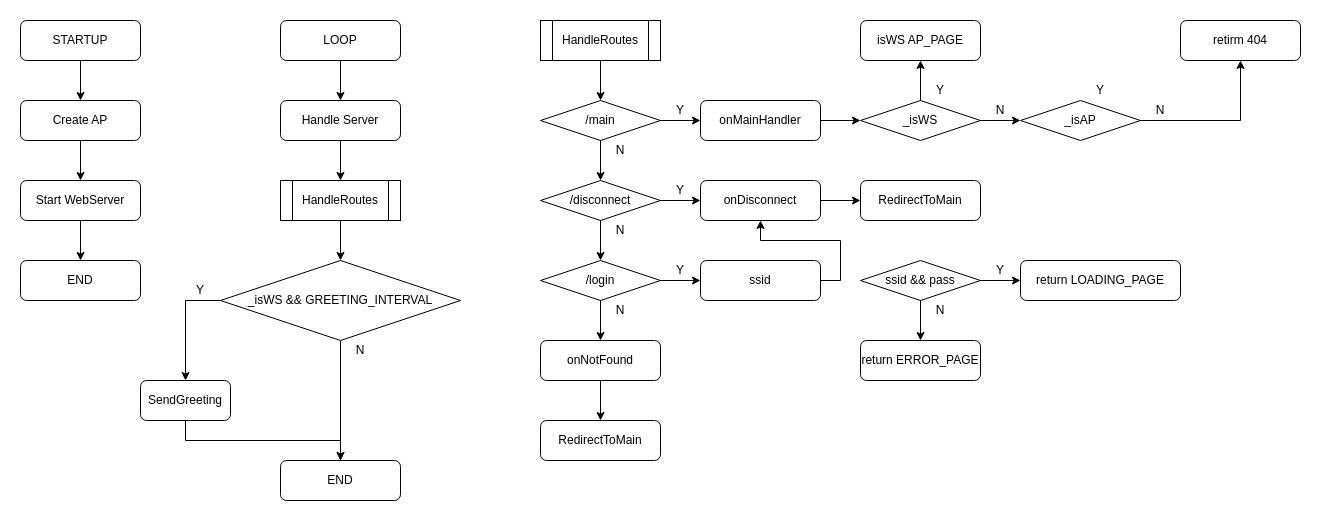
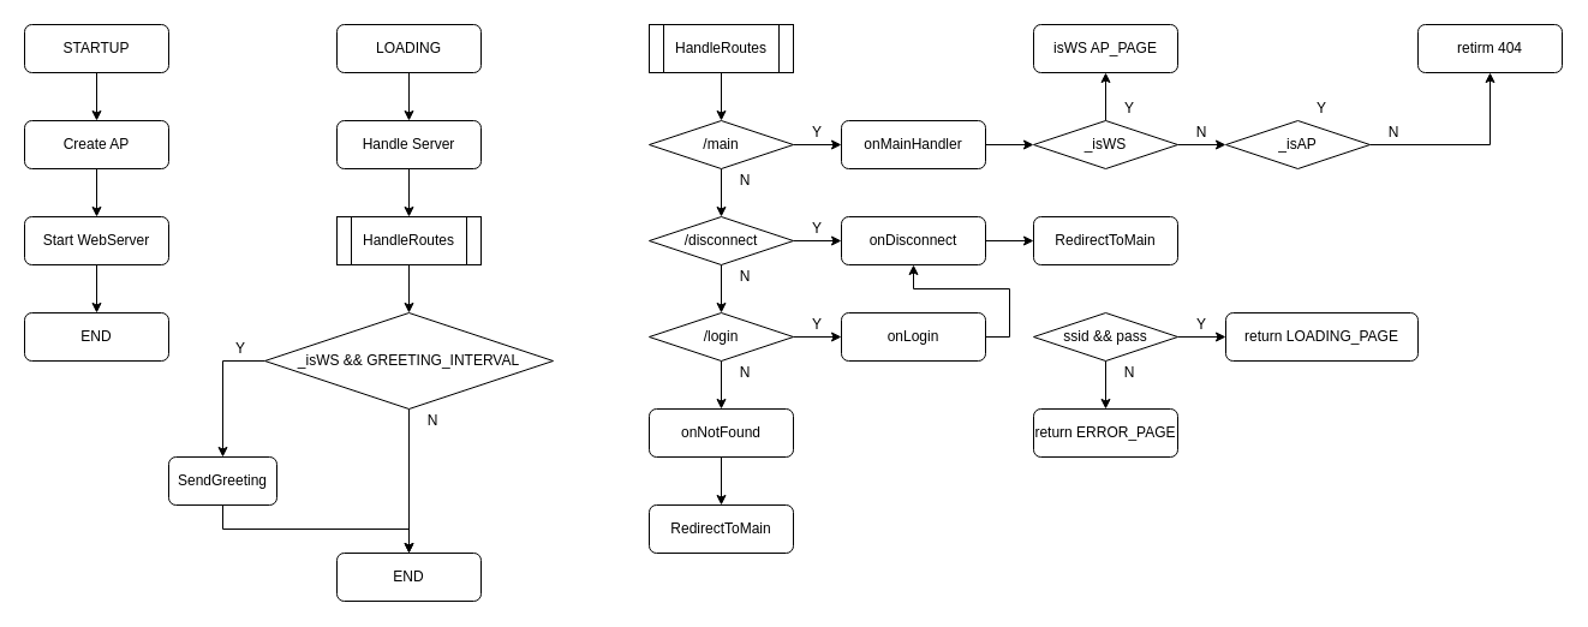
  <mxCell id="0" />
  <mxCell id="1" parent="0" />
  <mxCell id="2" style="edgeStyle=orthogonalEdgeStyle;rounded=0;orthogonalLoop=1;jettySize=auto;html=1;exitX=0.5;exitY=1;exitDx=0;exitDy=0;entryX=0.5;entryY=0;entryDx=0;entryDy=0;" edge="1" parent="1" source="3" target="5"><mxGeometry relative="1" as="geometry" /></mxCell>
  <mxCell id="3" value="Create AP" style="rounded=1;whiteSpace=wrap;html=1;" vertex="1" parent="1"><mxGeometry x="20" y="100" width="120" height="40" as="geometry" /></mxCell>
  <mxCell id="4" style="edgeStyle=orthogonalEdgeStyle;rounded=0;orthogonalLoop=1;jettySize=auto;html=1;exitX=0.5;exitY=1;exitDx=0;exitDy=0;entryX=0.5;entryY=0;entryDx=0;entryDy=0;" edge="1" parent="1" source="5" target="8"><mxGeometry relative="1" as="geometry" /></mxCell>
  <mxCell id="5" value="Start WebServer" style="rounded=1;whiteSpace=wrap;html=1;" vertex="1" parent="1"><mxGeometry x="20" y="180" width="120" height="40" as="geometry" /></mxCell>
  <mxCell id="6" style="edgeStyle=orthogonalEdgeStyle;rounded=0;orthogonalLoop=1;jettySize=auto;html=1;exitX=0.5;exitY=1;exitDx=0;exitDy=0;entryX=0.5;entryY=0;entryDx=0;entryDy=0;" edge="1" parent="1" source="7" target="3"><mxGeometry relative="1" as="geometry" /></mxCell>
  <mxCell id="7" value="STARTUP" style="rounded=1;whiteSpace=wrap;html=1;" vertex="1" parent="1"><mxGeometry x="20" width="120" height="40" as="geometry" y="20" /></mxCell>
  <mxCell id="8" value="END" style="rounded=1;whiteSpace=wrap;html=1;" vertex="1" parent="1"><mxGeometry x="20" y="260" width="120" height="40" as="geometry" /></mxCell>
  <mxCell id="9" style="edgeStyle=orthogonalEdgeStyle;rounded=0;orthogonalLoop=1;jettySize=auto;html=1;exitX=0.5;exitY=1;exitDx=0;exitDy=0;entryX=0.5;entryY=0;entryDx=0;entryDy=0;" edge="1" parent="1" source="10" target="12"><mxGeometry relative="1" as="geometry" /></mxCell>
- <mxCell id="10" value="LOOP" style="rounded=1;whiteSpace=wrap;html=1;" vertex="1" parent="1"><mxGeometry x="280" width="120" height="40" as="geometry" y="20" /></mxCell>
+ <mxCell id="10" value="LOADING" style="rounded=1;whiteSpace=wrap;html=1;" vertex="1" parent="1"><mxGeometry x="280" width="120" height="40" as="geometry" y="20" /></mxCell>
  <mxCell id="11" style="edgeStyle=orthogonalEdgeStyle;rounded=0;orthogonalLoop=1;jettySize=auto;html=1;exitX=0.5;exitY=1;exitDx=0;exitDy=0;entryX=0.5;entryY=0;entryDx=0;entryDy=0;" edge="1" parent="1" source="12" target="14"><mxGeometry relative="1" as="geometry" /></mxCell>
  <mxCell id="12" value="Handle Server" style="rounded=1;whiteSpace=wrap;html=1;" vertex="1" parent="1"><mxGeometry x="280" y="100" width="120" height="40" as="geometry" /></mxCell>
  <mxCell id="13" style="edgeStyle=orthogonalEdgeStyle;rounded=0;orthogonalLoop=1;jettySize=auto;html=1;exitX=0.5;exitY=1;exitDx=0;exitDy=0;entryX=0.5;entryY=0;entryDx=0;entryDy=0;" edge="1" parent="1" source="14" target="62"><mxGeometry relative="1" as="geometry" /></mxCell>
  <mxCell id="14" value="HandleRoutes" style="shape=process;whiteSpace=wrap;html=1;backgroundOutline=1;" vertex="1" parent="1"><mxGeometry x="280" y="180" width="120" height="40" as="geometry" /></mxCell>
  <mxCell id="15" style="edgeStyle=orthogonalEdgeStyle;rounded=0;orthogonalLoop=1;jettySize=auto;html=1;exitX=0.5;exitY=1;exitDx=0;exitDy=0;entryX=0.5;entryY=0;entryDx=0;entryDy=0;" edge="1" parent="1" source="16" target="19"><mxGeometry relative="1" as="geometry" /></mxCell>
  <mxCell id="16" value="HandleRoutes" style="shape=process;whiteSpace=wrap;html=1;backgroundOutline=1;" vertex="1" parent="1"><mxGeometry x="540" width="120" height="40" as="geometry" y="20" /></mxCell>
  <mxCell id="17" style="edgeStyle=orthogonalEdgeStyle;rounded=0;orthogonalLoop=1;jettySize=auto;html=1;exitX=1;exitY=0.5;exitDx=0;exitDy=0;entryX=0;entryY=0.5;entryDx=0;entryDy=0;" edge="1" parent="1" source="19" target="27"><mxGeometry relative="1" as="geometry" /></mxCell>
  <mxCell id="18" style="edgeStyle=orthogonalEdgeStyle;rounded=0;orthogonalLoop=1;jettySize=auto;html=1;exitX=0.5;exitY=1;exitDx=0;exitDy=0;entryX=0.5;entryY=0;entryDx=0;entryDy=0;" edge="1" parent="1" source="19" target="22"><mxGeometry relative="1" as="geometry" /></mxCell>
  <mxCell id="19" value="/main" style="rhombus;whiteSpace=wrap;html=1;" vertex="1" parent="1"><mxGeometry x="540" y="100" width="120" height="40" as="geometry" /></mxCell>
  <mxCell id="20" style="edgeStyle=orthogonalEdgeStyle;rounded=0;orthogonalLoop=1;jettySize=auto;html=1;exitX=1;exitY=0.5;exitDx=0;exitDy=0;entryX=0;entryY=0.5;entryDx=0;entryDy=0;" edge="1" parent="1" source="22" target="29"><mxGeometry relative="1" as="geometry" /></mxCell>
  <mxCell id="21" style="edgeStyle=orthogonalEdgeStyle;rounded=0;orthogonalLoop=1;jettySize=auto;html=1;exitX=0.5;exitY=1;exitDx=0;exitDy=0;entryX=0.5;entryY=0;entryDx=0;entryDy=0;" edge="1" parent="1" source="22" target="25"><mxGeometry relative="1" as="geometry" /></mxCell>
  <mxCell id="22" value="/disconnect" style="rhombus;whiteSpace=wrap;html=1;" vertex="1" parent="1"><mxGeometry x="540" y="180" width="120" height="40" as="geometry" /></mxCell>
  <mxCell id="23" style="edgeStyle=orthogonalEdgeStyle;rounded=0;orthogonalLoop=1;jettySize=auto;html=1;exitX=1;exitY=0.5;exitDx=0;exitDy=0;entryX=0;entryY=0.5;entryDx=0;entryDy=0;" edge="1" parent="1" source="25" target="31"><mxGeometry relative="1" as="geometry" /></mxCell>
  <mxCell id="24" style="edgeStyle=orthogonalEdgeStyle;rounded=0;orthogonalLoop=1;jettySize=auto;html=1;exitX=0.5;exitY=1;exitDx=0;exitDy=0;entryX=0.5;entryY=0;entryDx=0;entryDy=0;" edge="1" parent="1" source="25" target="33"><mxGeometry relative="1" as="geometry" /></mxCell>
  <mxCell id="25" value="/login" style="rhombus;whiteSpace=wrap;html=1;" vertex="1" parent="1"><mxGeometry x="540" y="260" width="120" height="40" as="geometry" /></mxCell>
  <mxCell id="26" style="edgeStyle=orthogonalEdgeStyle;rounded=0;orthogonalLoop=1;jettySize=auto;html=1;exitX=1;exitY=0.5;exitDx=0;exitDy=0;entryX=0;entryY=0.5;entryDx=0;entryDy=0;" edge="1" parent="1" source="27" target="36"><mxGeometry relative="1" as="geometry" /></mxCell>
  <mxCell id="27" value="onMainHandler" style="rounded=1;whiteSpace=wrap;html=1;" vertex="1" parent="1"><mxGeometry x="700" y="100" width="120" height="40" as="geometry" /></mxCell>
  <mxCell id="28" style="edgeStyle=orthogonalEdgeStyle;rounded=0;orthogonalLoop=1;jettySize=auto;html=1;exitX=1;exitY=0.5;exitDx=0;exitDy=0;entryX=0;entryY=0.5;entryDx=0;entryDy=0;" edge="1" parent="1" source="29" target="51"><mxGeometry relative="1" as="geometry" /></mxCell>
  <mxCell id="29" value="onDisconnect" style="rounded=1;whiteSpace=wrap;html=1;" vertex="1" parent="1"><mxGeometry x="700" y="180" width="120" height="40" as="geometry" /></mxCell>
  <mxCell id="30" style="edgeStyle=orthogonalEdgeStyle;rounded=0;orthogonalLoop=1;jettySize=auto;html=1;exitX=1;exitY=0.5;exitDx=0;exitDy=0;" edge="1" parent="1" source="31" target="29"><mxGeometry relative="1" as="geometry" /></mxCell>
- <mxCell id="31" value="ssid" style="rounded=1;whiteSpace=wrap;html=1;" vertex="1" parent="1"><mxGeometry x="700" y="260" width="120" height="40" as="geometry" /></mxCell>
+ <mxCell id="31" value="onLogin" style="rounded=1;whiteSpace=wrap;html=1;" vertex="1" parent="1"><mxGeometry x="700" y="260" width="120" height="40" as="geometry" /></mxCell>
  <mxCell id="32" style="edgeStyle=orthogonalEdgeStyle;rounded=0;orthogonalLoop=1;jettySize=auto;html=1;exitX=0.5;exitY=1;exitDx=0;exitDy=0;entryX=0.5;entryY=0;entryDx=0;entryDy=0;" edge="1" parent="1" source="33" target="59"><mxGeometry relative="1" as="geometry" /></mxCell>
  <mxCell id="33" value="onNotFound" style="rounded=1;whiteSpace=wrap;html=1;" vertex="1" parent="1"><mxGeometry x="540" y="340" width="120" height="40" as="geometry" /></mxCell>
  <mxCell id="34" style="edgeStyle=orthogonalEdgeStyle;rounded=0;orthogonalLoop=1;jettySize=auto;html=1;exitX=0.5;exitY=0;exitDx=0;exitDy=0;entryX=0.5;entryY=1;entryDx=0;entryDy=0;" edge="1" parent="1" source="36" target="37"><mxGeometry relative="1" as="geometry" /></mxCell>
  <mxCell id="35" style="edgeStyle=orthogonalEdgeStyle;rounded=0;orthogonalLoop=1;jettySize=auto;html=1;exitX=1;exitY=0.5;exitDx=0;exitDy=0;entryX=0;entryY=0.5;entryDx=0;entryDy=0;" edge="1" parent="1" source="36" target="40"><mxGeometry relative="1" as="geometry" /></mxCell>
  <mxCell id="36" value="_isWS" style="rhombus;whiteSpace=wrap;html=1;" vertex="1" parent="1"><mxGeometry x="860" y="100" width="120" height="40" as="geometry" /></mxCell>
  <mxCell id="37" value="isWS AP_PAGE" style="rounded=1;whiteSpace=wrap;html=1;" vertex="1" parent="1"><mxGeometry x="860" width="120" height="40" as="geometry" y="20" /></mxCell>
  <mxCell id="38" value="retirm 404" style="rounded=1;whiteSpace=wrap;html=1;" vertex="1" parent="1"><mxGeometry x="1180" width="120" height="40" as="geometry" y="20" /></mxCell>
  <mxCell id="39" style="edgeStyle=orthogonalEdgeStyle;rounded=0;orthogonalLoop=1;jettySize=auto;html=1;exitX=1;exitY=0.5;exitDx=0;exitDy=0;entryX=0.5;entryY=1;entryDx=0;entryDy=0;" edge="1" parent="1" source="40" target="38"><mxGeometry relative="1" as="geometry" /></mxCell>
  <mxCell id="40" value="_isAP" style="rhombus;whiteSpace=wrap;html=1;" vertex="1" parent="1"><mxGeometry x="1020" y="100" width="120" height="40" as="geometry" /></mxCell>
  <mxCell id="41" value="Y" style="text;html=1;strokeColor=none;fillColor=none;align=center;verticalAlign=middle;whiteSpace=wrap;rounded=0;" vertex="1" parent="1"><mxGeometry x="660" y="100" width="40" height="20" as="geometry" /></mxCell>
  <mxCell id="42" value="Y" style="text;html=1;strokeColor=none;fillColor=none;align=center;verticalAlign=middle;whiteSpace=wrap;rounded=0;" vertex="1" parent="1"><mxGeometry x="660" y="180" width="40" height="20" as="geometry" /></mxCell>
  <mxCell id="43" value="Y" style="text;html=1;strokeColor=none;fillColor=none;align=center;verticalAlign=middle;whiteSpace=wrap;rounded=0;" vertex="1" parent="1"><mxGeometry x="660" y="260" width="40" height="20" as="geometry" /></mxCell>
  <mxCell id="44" value="Y" style="text;html=1;strokeColor=none;fillColor=none;align=center;verticalAlign=middle;whiteSpace=wrap;rounded=0;" vertex="1" parent="1"><mxGeometry x="920" y="80" width="40" height="20" as="geometry" /></mxCell>
  <mxCell id="45" value="Y" style="text;html=1;strokeColor=none;fillColor=none;align=center;verticalAlign=middle;whiteSpace=wrap;rounded=0;" vertex="1" parent="1"><mxGeometry x="1080" y="80" width="40" height="20" as="geometry" /></mxCell>
  <mxCell id="46" value="N" style="text;html=1;strokeColor=none;fillColor=none;align=center;verticalAlign=middle;whiteSpace=wrap;rounded=0;" vertex="1" parent="1"><mxGeometry x="600" y="140" width="40" height="20" as="geometry" /></mxCell>
  <mxCell id="47" value="N" style="text;html=1;strokeColor=none;fillColor=none;align=center;verticalAlign=middle;whiteSpace=wrap;rounded=0;" vertex="1" parent="1"><mxGeometry x="600" y="220" width="40" height="20" as="geometry" /></mxCell>
  <mxCell id="48" value="N" style="text;html=1;strokeColor=none;fillColor=none;align=center;verticalAlign=middle;whiteSpace=wrap;rounded=0;" vertex="1" parent="1"><mxGeometry x="600" y="300" width="40" height="20" as="geometry" /></mxCell>
  <mxCell id="49" value="N" style="text;html=1;strokeColor=none;fillColor=none;align=center;verticalAlign=middle;whiteSpace=wrap;rounded=0;" vertex="1" parent="1"><mxGeometry x="980" y="100" width="40" height="20" as="geometry" /></mxCell>
  <mxCell id="50" value="N" style="text;html=1;strokeColor=none;fillColor=none;align=center;verticalAlign=middle;whiteSpace=wrap;rounded=0;" vertex="1" parent="1"><mxGeometry x="1140" y="100" width="40" height="20" as="geometry" /></mxCell>
  <mxCell id="51" value="RedirectToMain" style="rounded=1;whiteSpace=wrap;html=1;" vertex="1" parent="1"><mxGeometry x="860" y="180" width="120" height="40" as="geometry" /></mxCell>
  <mxCell id="52" style="edgeStyle=orthogonalEdgeStyle;rounded=0;orthogonalLoop=1;jettySize=auto;html=1;exitX=0.5;exitY=1;exitDx=0;exitDy=0;entryX=0.5;entryY=0;entryDx=0;entryDy=0;" edge="1" parent="1" source="54" target="56"><mxGeometry relative="1" as="geometry" /></mxCell>
  <mxCell id="53" style="edgeStyle=orthogonalEdgeStyle;rounded=0;orthogonalLoop=1;jettySize=auto;html=1;exitX=1;exitY=0.5;exitDx=0;exitDy=0;entryX=0;entryY=0.5;entryDx=0;entryDy=0;" edge="1" parent="1" source="54" target="55"><mxGeometry relative="1" as="geometry" /></mxCell>
  <mxCell id="54" value="ssid &amp;amp;&amp;amp; pass" style="rhombus;whiteSpace=wrap;html=1;" vertex="1" parent="1"><mxGeometry x="860" y="260" width="120" height="40" as="geometry" /></mxCell>
  <mxCell id="55" value="return LOADING_PAGE" style="rounded=1;whiteSpace=wrap;html=1;" vertex="1" parent="1"><mxGeometry x="1020" y="260" width="160" height="40" as="geometry" /></mxCell>
  <mxCell id="56" value="return ERROR_PAGE" style="rounded=1;whiteSpace=wrap;html=1;" vertex="1" parent="1"><mxGeometry x="860" y="340" width="120" height="40" as="geometry" /></mxCell>
  <mxCell id="57" value="N" style="text;html=1;strokeColor=none;fillColor=none;align=center;verticalAlign=middle;whiteSpace=wrap;rounded=0;" vertex="1" parent="1"><mxGeometry x="920" y="300" width="40" height="20" as="geometry" /></mxCell>
  <mxCell id="58" value="Y" style="text;html=1;strokeColor=none;fillColor=none;align=center;verticalAlign=middle;whiteSpace=wrap;rounded=0;" vertex="1" parent="1"><mxGeometry x="980" y="260" width="40" height="20" as="geometry" /></mxCell>
  <mxCell id="59" value="RedirectToMain" style="rounded=1;whiteSpace=wrap;html=1;" vertex="1" parent="1"><mxGeometry x="540" y="420" width="120" height="40" as="geometry" /></mxCell>
  <mxCell id="60" style="edgeStyle=orthogonalEdgeStyle;rounded=0;orthogonalLoop=1;jettySize=auto;html=1;exitX=0.5;exitY=1;exitDx=0;exitDy=0;entryX=0.5;entryY=0;entryDx=0;entryDy=0;" edge="1" parent="1" source="62" target="63"><mxGeometry relative="1" as="geometry" /></mxCell>
  <mxCell id="61" style="edgeStyle=orthogonalEdgeStyle;rounded=0;orthogonalLoop=1;jettySize=auto;html=1;exitX=0;exitY=0.5;exitDx=0;exitDy=0;entryX=0.5;entryY=0;entryDx=0;entryDy=0;" edge="1" parent="1" source="62" target="65"><mxGeometry relative="1" as="geometry" /></mxCell>
  <mxCell id="62" value="_isWS &amp;amp;&amp;amp;&amp;nbsp;GREETING_INTERVAL" style="rhombus;whiteSpace=wrap;html=1;" vertex="1" parent="1"><mxGeometry x="220" y="260" width="240" height="80" as="geometry" /></mxCell>
  <mxCell id="63" value="END" style="rounded=1;whiteSpace=wrap;html=1;" vertex="1" parent="1"><mxGeometry x="280" y="460" width="120" height="40" as="geometry" /></mxCell>
  <mxCell id="64" style="edgeStyle=orthogonalEdgeStyle;rounded=0;orthogonalLoop=1;jettySize=auto;html=1;exitX=0.5;exitY=1;exitDx=0;exitDy=0;entryX=0.5;entryY=0;entryDx=0;entryDy=0;" edge="1" parent="1" source="65" target="63"><mxGeometry relative="1" as="geometry" /></mxCell>
  <mxCell id="65" value="SendGreeting" style="rounded=1;whiteSpace=wrap;html=1;" vertex="1" parent="1"><mxGeometry x="140" y="380" width="90" height="40" as="geometry" /></mxCell>
  <mxCell id="66" value="N" style="text;html=1;strokeColor=none;fillColor=none;align=center;verticalAlign=middle;whiteSpace=wrap;rounded=0;" vertex="1" parent="1"><mxGeometry x="340" y="340" width="40" height="20" as="geometry" /></mxCell>
  <mxCell id="67" value="Y" style="text;html=1;strokeColor=none;fillColor=none;align=center;verticalAlign=middle;whiteSpace=wrap;rounded=0;" vertex="1" parent="1"><mxGeometry x="180" y="280" width="40" height="20" as="geometry" /></mxCell>
